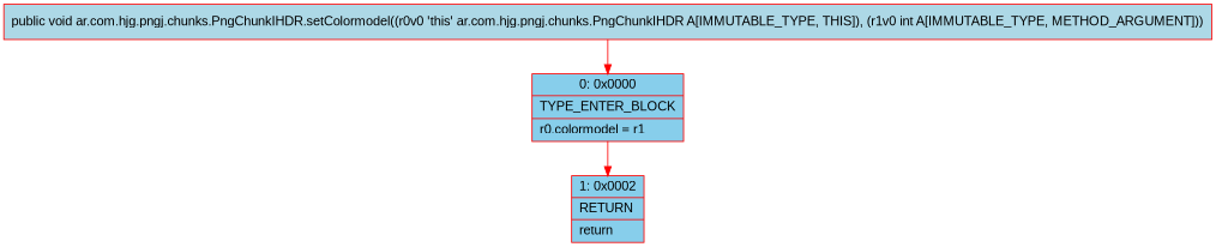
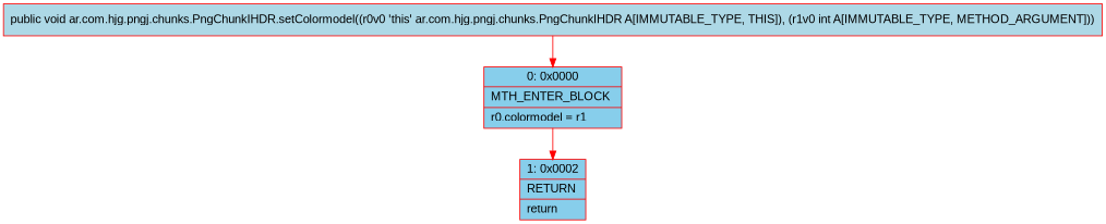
  digraph {
    fontname="Liberation Sans"
    node [shape=record style=filled fillcolor=skyblue color=red fontname="Liberation Sans"]
    edge [color=red fontname="Liberation Sans"]
-   n1 [label="{0\:\ 0x0000|TYPE_ENTER_BLOCK\l|r0.colormodel = r1\l}"]
+   n1 [label="{0\:\ 0x0000|MTH_ENTER_BLOCK\l|r0.colormodel = r1\l}"]
    n2 [label="{1\:\ 0x0002|RETURN\l|return\l}"]
    n3 [label="{public void ar.com.hjg.pngj.chunks.PngChunkIHDR.setColormodel((r0v0 'this' ar.com.hjg.pngj.chunks.PngChunkIHDR A[IMMUTABLE_TYPE, THIS]), (r1v0 int A[IMMUTABLE_TYPE, METHOD_ARGUMENT])) }" fillcolor=lightblue]
    n1 -> n2
    n3 -> n1
  }
